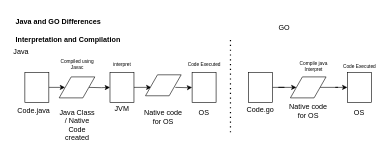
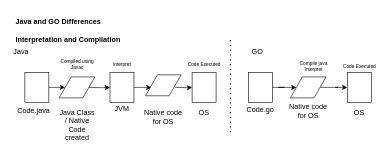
  <mxCell id="0" />
  <mxCell id="1" parent="0" />
  <mxCell id="2" value="Java and GO Differences" style="text;html=1;strokeColor=none;fillColor=none;align=left;verticalAlign=middle;whiteSpace=wrap;rounded=0;fontStyle=1" vertex="1" parent="1"><mxGeometry x="24" y="20" width="230" height="30" as="geometry" /></mxCell>
  <mxCell id="3" value="Interpretation and Compilation&amp;nbsp;" style="text;html=1;strokeColor=none;fillColor=none;align=left;verticalAlign=middle;whiteSpace=wrap;rounded=0;fontStyle=1" vertex="1" parent="1"><mxGeometry x="24" y="50" width="230" height="30" as="geometry" /></mxCell>
  <mxCell id="4" value="Java" style="text;html=1;strokeColor=none;fillColor=none;align=center;verticalAlign=middle;whiteSpace=wrap;rounded=0;" vertex="1" parent="1"><mxGeometry x="20" y="70" width="30" height="30" as="geometry" /></mxCell>
- <mxCell id="5" value="GO" style="text;html=1;strokeColor=none;fillColor=none;align=center;verticalAlign=middle;whiteSpace=wrap;rounded=0;" vertex="1" parent="1"><mxGeometry x="459" y="30" width="30" height="30" as="geometry" /></mxCell>
+ <mxCell id="5" value="GO" style="text;html=1;strokeColor=none;fillColor=none;align=center;verticalAlign=middle;whiteSpace=wrap;rounded=0;" vertex="1" parent="1"><mxGeometry x="414" y="70" width="30" height="30" as="geometry" /></mxCell>
  <mxCell id="6" style="edgeStyle=orthogonalEdgeStyle;rounded=0;orthogonalLoop=1;jettySize=auto;html=1;entryX=0;entryY=0.5;entryDx=0;entryDy=0;" edge="1" parent="1" source="7"><mxGeometry relative="1" as="geometry"><mxPoint x="108" y="145" as="targetPoint" /></mxGeometry></mxCell>
  <mxCell id="7" value="" style="rounded=0;whiteSpace=wrap;html=1;" vertex="1" parent="1"><mxGeometry x="41" y="120" width="40" height="50" as="geometry" /></mxCell>
  <mxCell id="8" value="Code.java" style="text;html=1;strokeColor=none;fillColor=none;align=center;verticalAlign=middle;whiteSpace=wrap;rounded=0;" vertex="1" parent="1"><mxGeometry x="41" y="170" width="30" height="30" as="geometry" /></mxCell>
  <mxCell id="9" style="edgeStyle=orthogonalEdgeStyle;rounded=0;orthogonalLoop=1;jettySize=auto;html=1;entryX=0;entryY=0.5;entryDx=0;entryDy=0;" edge="1" parent="1" source="10"><mxGeometry relative="1" as="geometry"><mxPoint x="252" y="145" as="targetPoint" /></mxGeometry></mxCell>
  <mxCell id="10" value="" style="rounded=0;whiteSpace=wrap;html=1;" vertex="1" parent="1"><mxGeometry x="183" y="120" width="40" height="50" as="geometry" /></mxCell>
  <mxCell id="11" value="JVM" style="text;html=1;strokeColor=none;fillColor=none;align=center;verticalAlign=middle;whiteSpace=wrap;rounded=0;" vertex="1" parent="1"><mxGeometry x="188" y="166" width="30" height="30" as="geometry" /></mxCell>
  <mxCell id="12" style="edgeStyle=orthogonalEdgeStyle;rounded=0;orthogonalLoop=1;jettySize=auto;html=1;fontSize=8;" edge="1" parent="1" target="21"><mxGeometry relative="1" as="geometry"><mxPoint x="292" y="145" as="sourcePoint" /></mxGeometry></mxCell>
  <mxCell id="13" value="Native code for OS" style="text;html=1;strokeColor=none;fillColor=none;align=center;verticalAlign=middle;whiteSpace=wrap;rounded=0;" vertex="1" parent="1"><mxGeometry x="232" y="180" width="80" height="30" as="geometry" /></mxCell>
  <mxCell id="14" style="edgeStyle=orthogonalEdgeStyle;rounded=0;orthogonalLoop=1;jettySize=auto;html=1;" edge="1" parent="1" target="10"><mxGeometry relative="1" as="geometry"><mxPoint x="148" y="145" as="sourcePoint" /></mxGeometry></mxCell>
  <mxCell id="15" value="Java Class / Native Code created" style="text;html=1;strokeColor=none;fillColor=none;align=center;verticalAlign=middle;whiteSpace=wrap;rounded=0;" vertex="1" parent="1"><mxGeometry x="95.5" y="190" width="65" height="36" as="geometry" /></mxCell>
  <mxCell id="16" value="Compiled using Javac" style="text;html=1;strokeColor=none;fillColor=none;align=center;verticalAlign=middle;whiteSpace=wrap;rounded=0;fontSize=8;" vertex="1" parent="1"><mxGeometry x="95.5" y="88" width="65" height="36" as="geometry" /></mxCell>
  <mxCell id="17" value="interpret" style="text;html=1;strokeColor=none;fillColor=none;align=center;verticalAlign=middle;whiteSpace=wrap;rounded=0;fontSize=8;" vertex="1" parent="1"><mxGeometry x="171" y="88" width="65" height="36" as="geometry" /></mxCell>
  <mxCell id="18" style="edgeStyle=orthogonalEdgeStyle;rounded=0;orthogonalLoop=1;jettySize=auto;html=1;fontSize=8;" edge="1" parent="1" source="19" target="27"><mxGeometry relative="1" as="geometry" /></mxCell>
  <mxCell id="19" value="" style="rounded=0;whiteSpace=wrap;html=1;" vertex="1" parent="1"><mxGeometry x="414" y="120" width="40" height="50" as="geometry" /></mxCell>
  <mxCell id="20" value="Code.go" style="text;html=1;strokeColor=none;fillColor=none;align=center;verticalAlign=middle;whiteSpace=wrap;rounded=0;" vertex="1" parent="1"><mxGeometry x="419" y="170" width="30" height="26" as="geometry" /></mxCell>
  <mxCell id="21" value="" style="rounded=0;whiteSpace=wrap;html=1;" vertex="1" parent="1"><mxGeometry x="320" y="120" width="40" height="50" as="geometry" /></mxCell>
  <mxCell id="22" value="OS" style="text;html=1;strokeColor=none;fillColor=none;align=center;verticalAlign=middle;whiteSpace=wrap;rounded=0;" vertex="1" parent="1"><mxGeometry x="315" y="173" width="50" height="30" as="geometry" /></mxCell>
  <mxCell id="23" value="Code Executed" style="text;html=1;strokeColor=none;fillColor=none;align=center;verticalAlign=middle;whiteSpace=wrap;rounded=0;fontSize=8;" vertex="1" parent="1"><mxGeometry x="307.5" y="88" width="65" height="36" as="geometry" /></mxCell>
  <mxCell id="24" value="" style="shape=parallelogram;perimeter=parallelogramPerimeter;whiteSpace=wrap;html=1;fixedSize=1;fontSize=8;" vertex="1" parent="1"><mxGeometry x="98.25" y="127.5" width="59.5" height="35" as="geometry" /></mxCell>
  <mxCell id="25" value="" style="shape=parallelogram;perimeter=parallelogramPerimeter;whiteSpace=wrap;html=1;fixedSize=1;fontSize=8;" vertex="1" parent="1"><mxGeometry x="242.25" y="124" width="59.5" height="35" as="geometry" /></mxCell>
  <mxCell id="26" style="edgeStyle=orthogonalEdgeStyle;rounded=0;orthogonalLoop=1;jettySize=auto;html=1;fontSize=8;" edge="1" parent="1" source="27" target="30"><mxGeometry relative="1" as="geometry" /></mxCell>
  <mxCell id="27" value="" style="shape=parallelogram;perimeter=parallelogramPerimeter;whiteSpace=wrap;html=1;fixedSize=1;fontSize=8;" vertex="1" parent="1"><mxGeometry x="484" y="127.5" width="59.5" height="35" as="geometry" /></mxCell>
  <mxCell id="28" value="Compile java Interpret" style="text;html=1;strokeColor=none;fillColor=none;align=center;verticalAlign=middle;whiteSpace=wrap;rounded=0;fontSize=8;" vertex="1" parent="1"><mxGeometry x="492" y="91.5" width="62" height="36" as="geometry" /></mxCell>
  <mxCell id="29" value="Native code for OS" style="text;html=1;strokeColor=none;fillColor=none;align=center;verticalAlign=middle;whiteSpace=wrap;rounded=0;" vertex="1" parent="1"><mxGeometry x="474" y="170" width="80" height="30" as="geometry" /></mxCell>
  <mxCell id="30" value="" style="rounded=0;whiteSpace=wrap;html=1;" vertex="1" parent="1"><mxGeometry x="579" y="120" width="40" height="50" as="geometry" /></mxCell>
  <mxCell id="31" value="OS" style="text;html=1;strokeColor=none;fillColor=none;align=center;verticalAlign=middle;whiteSpace=wrap;rounded=0;" vertex="1" parent="1"><mxGeometry x="574" y="173" width="50" height="30" as="geometry" /></mxCell>
  <mxCell id="32" value="Code Executed" style="text;html=1;strokeColor=none;fillColor=none;align=center;verticalAlign=middle;whiteSpace=wrap;rounded=0;fontSize=8;" vertex="1" parent="1"><mxGeometry x="566.5" y="91.5" width="65" height="36" as="geometry" /></mxCell>
  <mxCell id="33" value="" style="endArrow=none;dashed=1;html=1;dashPattern=1 3;strokeWidth=2;rounded=0;fontSize=8;" edge="1" parent="1"><mxGeometry width="50" height="50" relative="1" as="geometry"><mxPoint x="384" y="220" as="sourcePoint" /><mxPoint x="384" y="60" as="targetPoint" /></mxGeometry></mxCell>
